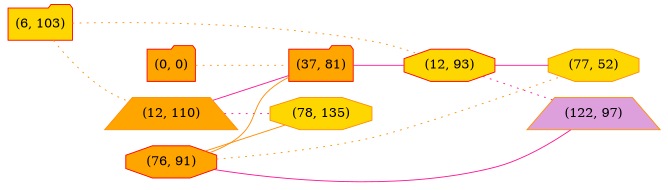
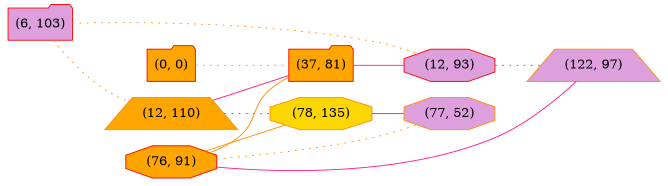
  graph {
    rankdir=LR
    node [color=red fillcolor=orange shape=octagon style=filled]
    edge [color=darkorange style=dotted weight=3]
    "(0, 0)" [shape=folder]
    "(37, 81)" [shape=folder]
-   "(12, 93)" [fillcolor=gold]
-   "(6, 103)" [fillcolor=gold shape=folder]
+   "(12, 93)" [fillcolor=plum]
+   "(6, 103)" [fillcolor=plum shape=folder]
    "(12, 110)" [color=darkorange shape=trapezium]
    "(78, 135)" [color=darkorange fillcolor=gold]
-   "(77, 52)" [color=darkorange fillcolor=gold]
+   "(77, 52)" [color=darkorange fillcolor=plum]
    "(122, 97)" [color=darkorange fillcolor=plum shape=trapezium]
    "(76, 91)"
    "(0, 0)" -- "(37, 81)" [weight=4]
    "(37, 81)" -- "(12, 93)" [color=deeppink style=solid]
-   "(12, 93)" -- "(77, 52)" [color=deeppink style=solid]
+   "(78, 135)" -- "(77, 52)" [color=deeppink style=solid]
    "(12, 93)" -- "(122, 97)" [color=deeppink]
    "(6, 103)" -- "(12, 93)" [weight=2]
    "(6, 103)" -- "(12, 110)" [weight=1]
    "(12, 110)" -- "(37, 81)" [color=deeppink style=solid]
    "(12, 110)" -- "(78, 135)" [color=deeppink]
    "(76, 91)" -- "(37, 81)" [style=solid weight=1]
    "(76, 91)" -- "(78, 135)" [style=solid weight=1]
    "(76, 91)" -- "(77, 52)" [weight=1]
    "(76, 91)" -- "(122, 97)" [color=deeppink style=solid weight=1]
  }
